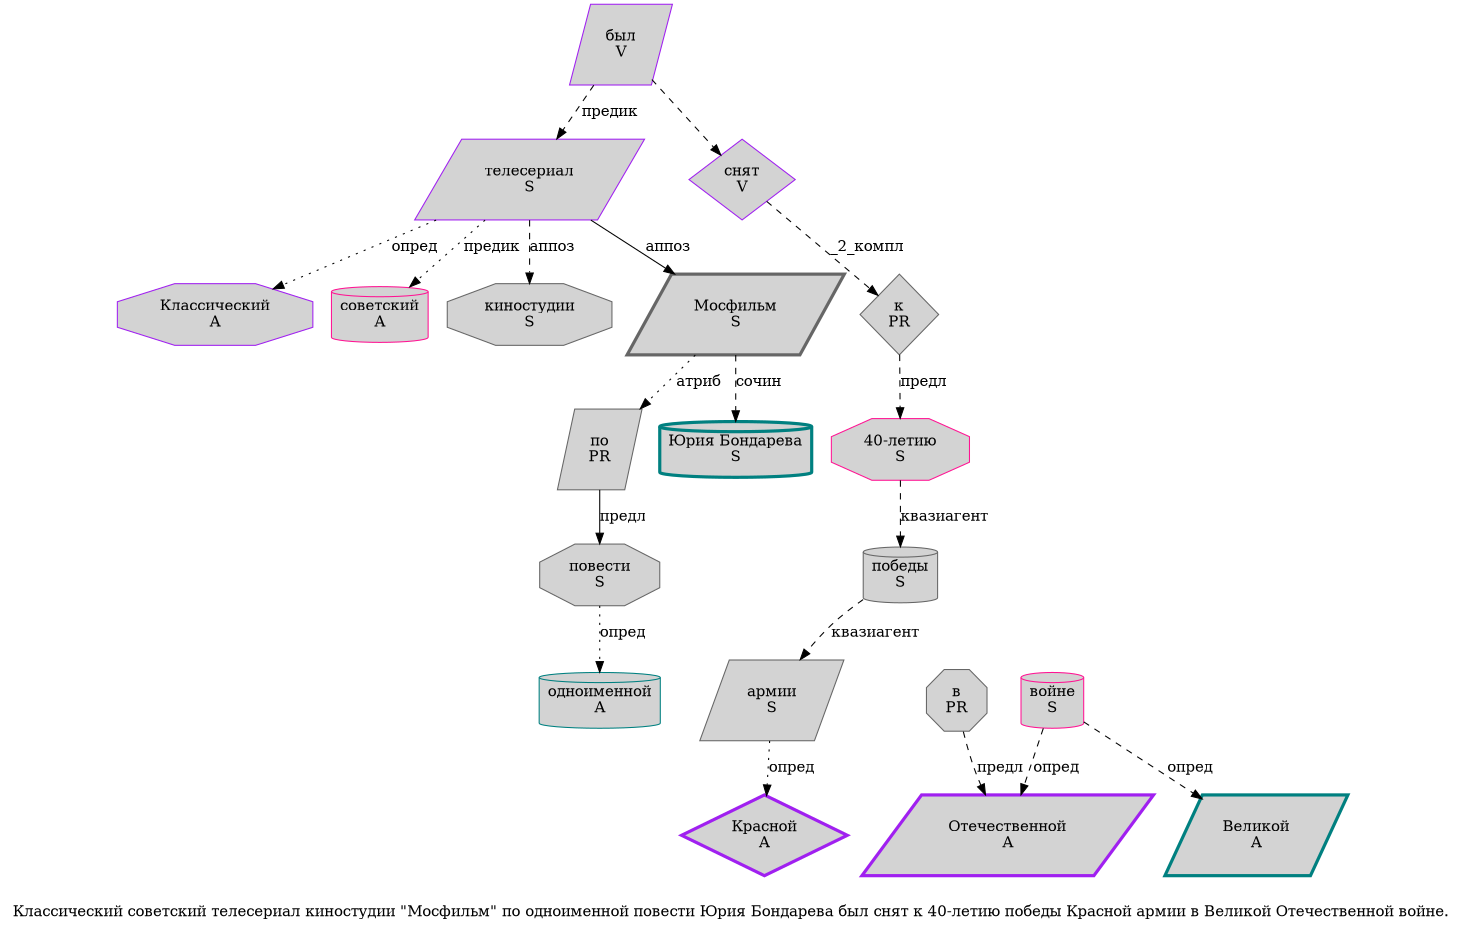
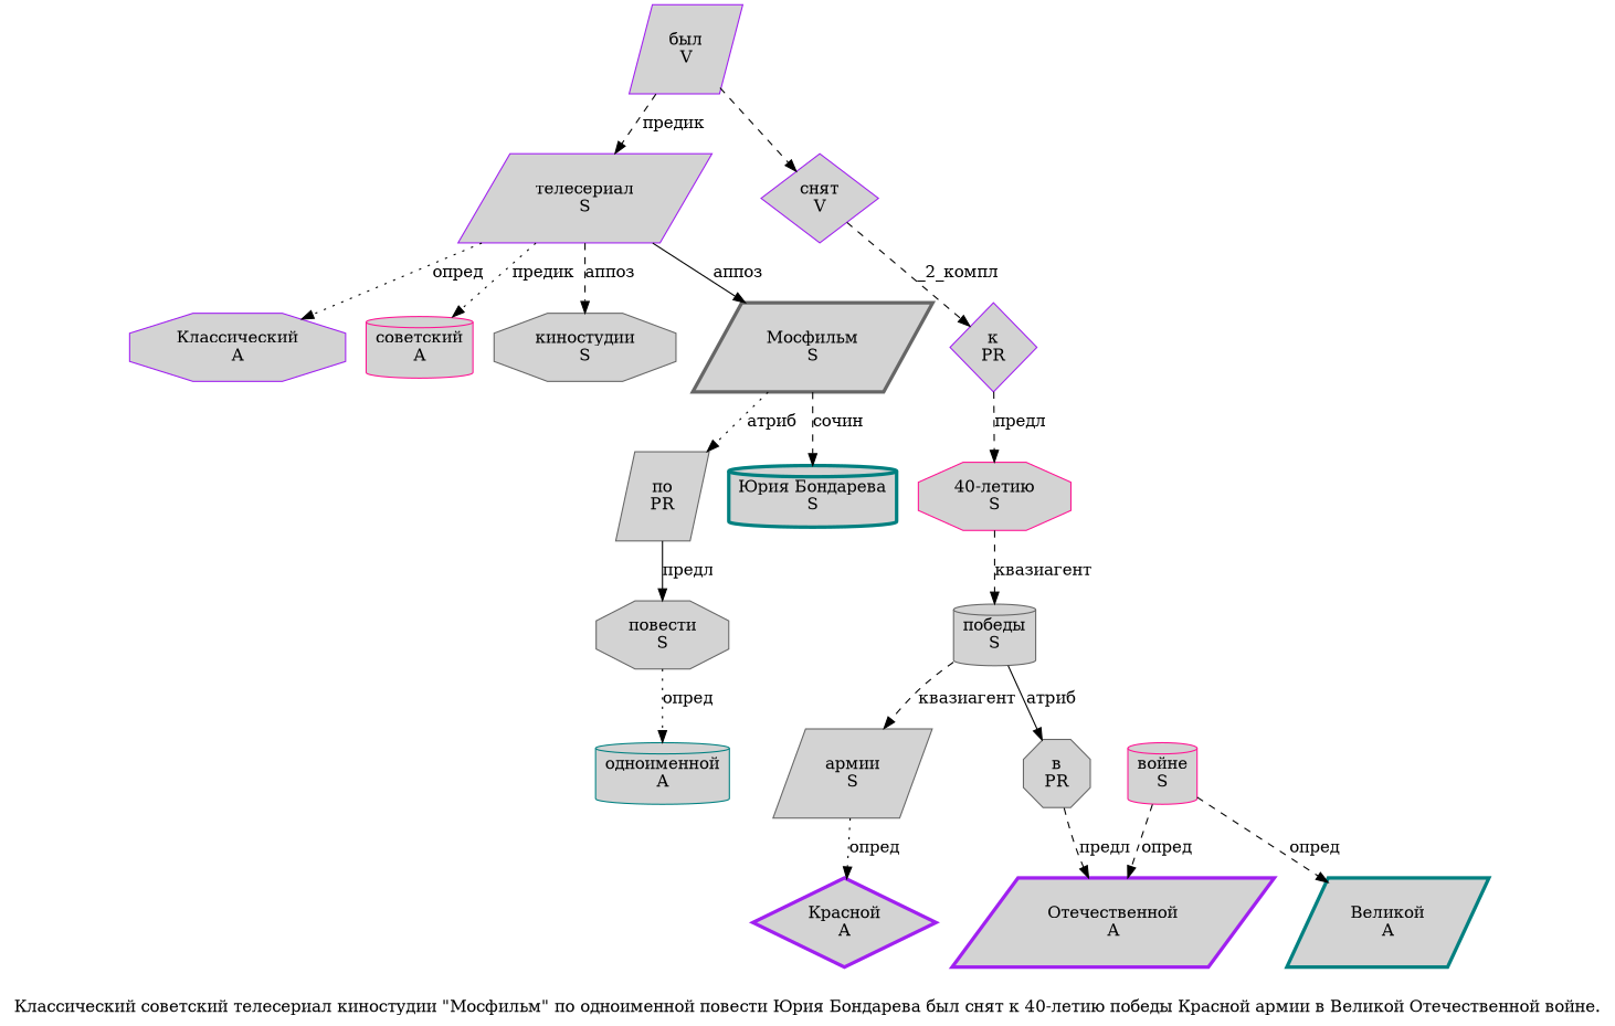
  digraph {
    label="Классический советский телесериал киностудии \"Мосфильм\" по одноименной повести Юрия Бондарева был снят к 40-летию победы Красной армии в Великой Отечественной войне."
    node [color=purple fillcolor=lightgray penwidth=1 shape=parallelogram style=filled]
    edge [style=dashed]
    n1 [label="Классический\nA" shape=octagon]
    n2 [color=deeppink label="советский\nA" shape=cylinder]
    n3 [label="телесериал\nS"]
    n4 [color=gray40 label="киностудии\nS" shape=octagon]
    n5 [color=gray40 label="Мосфильм\nS" penwidth=3]
    n6 [color=gray40 label="по\nPR"]
    n7 [color=teal label="Юрия Бондарева\nS" penwidth=3 shape=cylinder]
    n8 [color=gray40 label="повести\nS" shape=octagon]
    n9 [color=teal label="одноименной\nA" shape=cylinder]
    n10 [label="был\nV"]
    n11 [label="снят\nV" shape=diamond]
-   n12 [color=gray40 label="к\nPR" shape=diamond]
+   n12 [label="к\nPR" shape=diamond]
    n13 [color=deeppink label="40-летию\nS" shape=octagon]
    n14 [color=gray40 label="победы\nS" shape=cylinder]
    n15 [color=gray40 label="армии\nS"]
    n16 [color=gray40 label="в\nPR" shape=octagon]
    n17 [label="Красной\nA" penwidth=3 shape=diamond]
    n18 [label="Отечественной\nA" penwidth=3]
    n19 [color=deeppink label="войне\nS" shape=cylinder]
    n20 [color=teal label="Великой\nA" penwidth=3]
    n3 -> n1 [label="опред" style=dotted]
    n3 -> n2 [label="предик" style=dotted]
    n3 -> n4 [label="аппоз"]
    n3 -> n5 [label="аппоз" style=solid]
    n5 -> n6 [label="атриб" style=dotted]
    n5 -> n7 [label="сочин"]
    n6 -> n8 [label="предл" style=solid]
    n8 -> n9 [label="опред" style=dotted]
    n10 -> n3 [label="предик"]
    n10 -> n11
    n11 -> n12 [label="_2_компл"]
    n12 -> n13 [label="предл"]
    n13 -> n14 [label="квазиагент"]
    n14 -> n15 [label="квазиагент"]
+   n14 -> n16 [label="атриб" style=solid]
    n15 -> n17 [label="опред" style=dotted]
    n16 -> n18 [label="предл"]
    n19 -> n18 [label="опред"]
    n19 -> n20 [label="опред"]
  }
